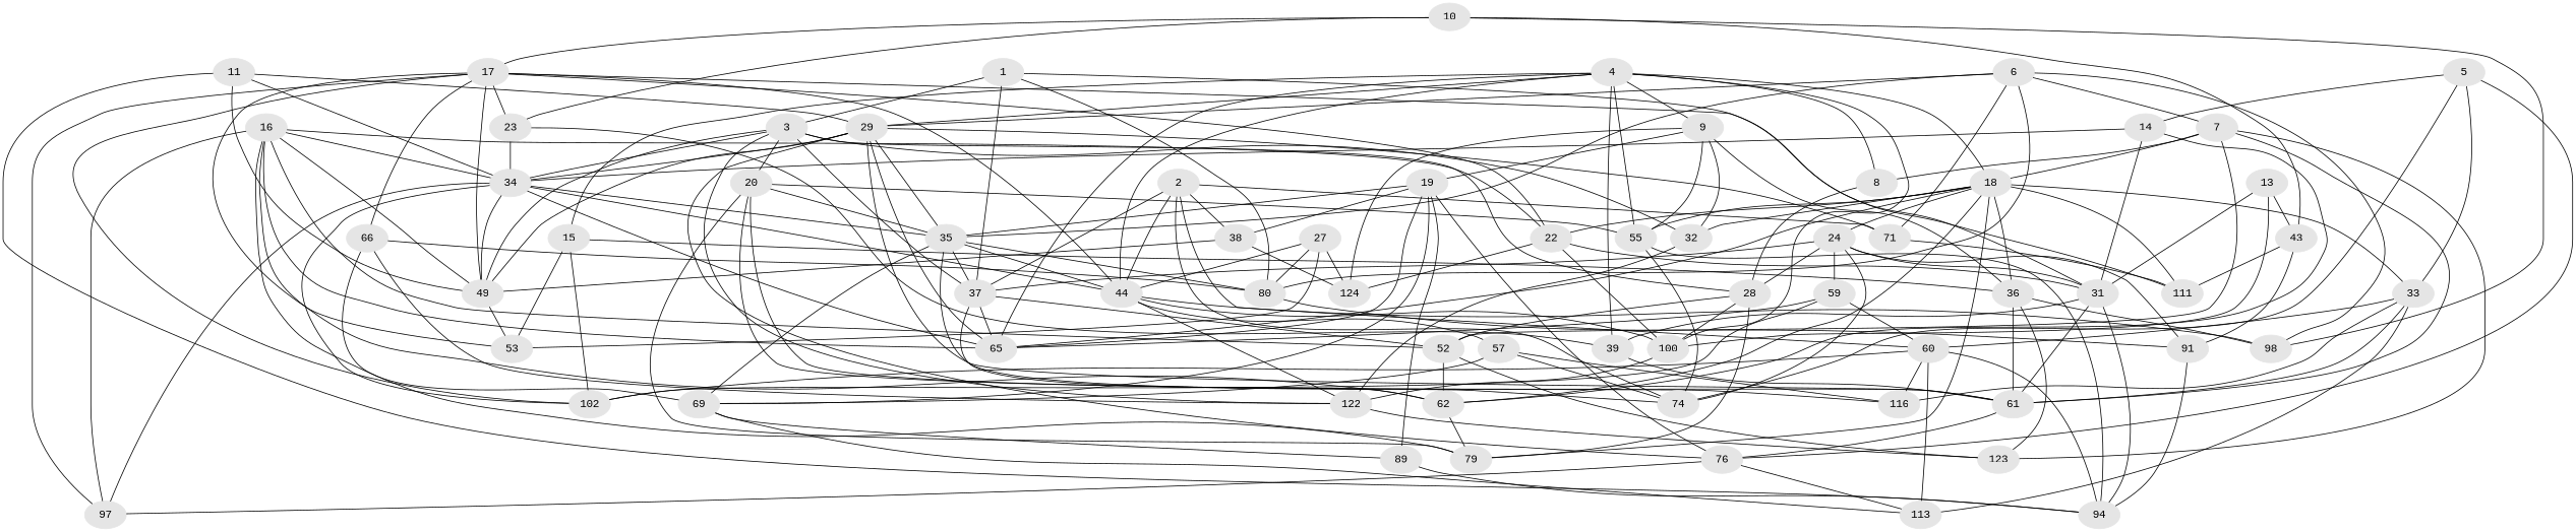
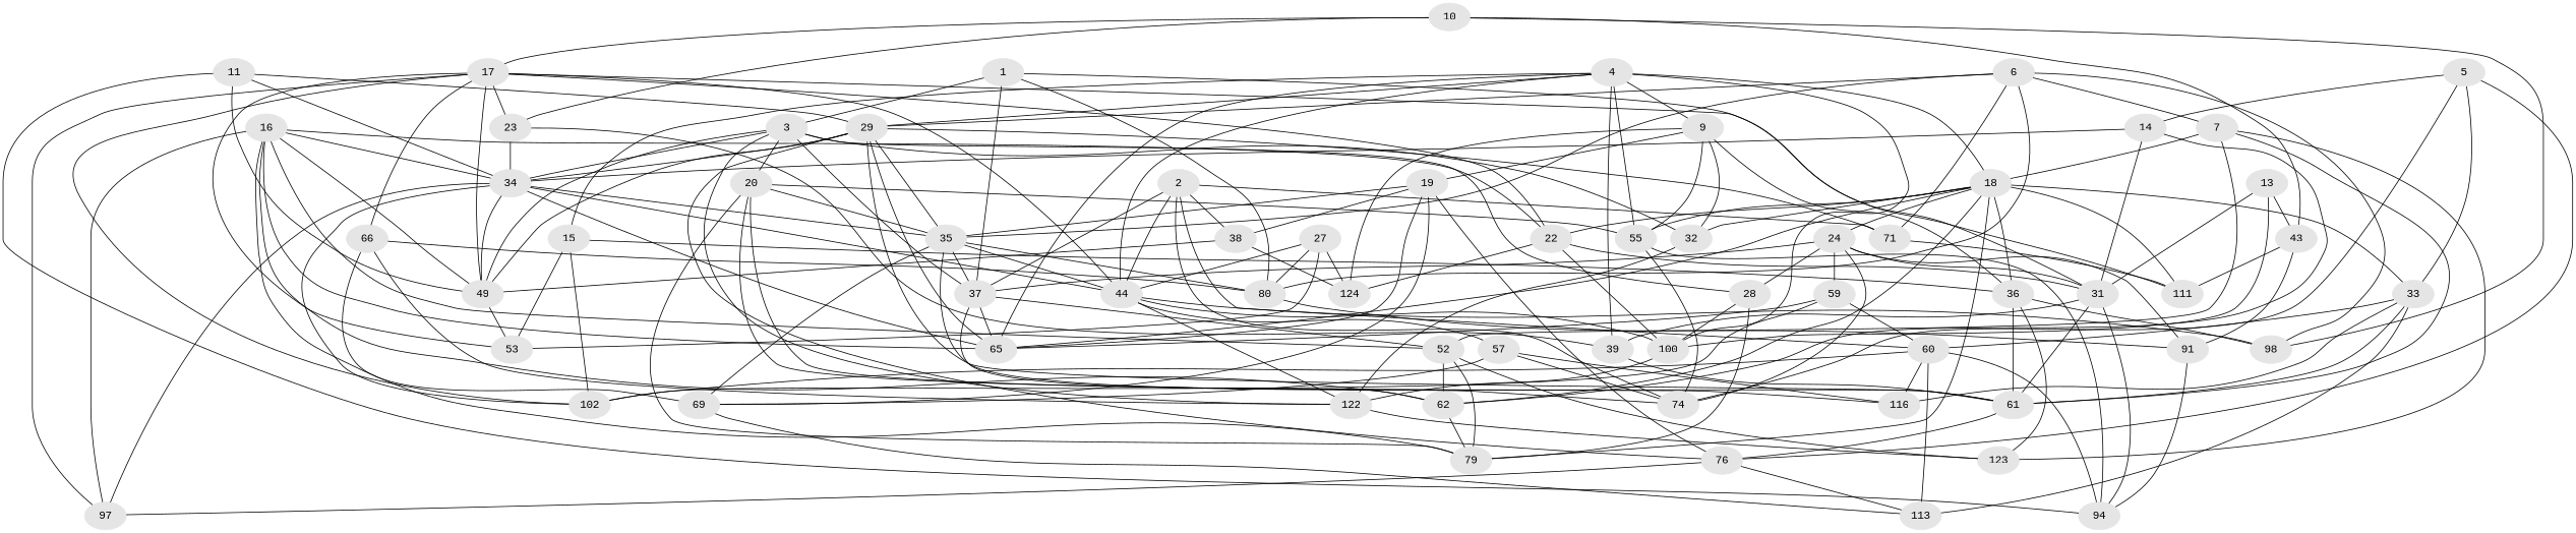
  graph {
    fontname="Liberation Mono"
    node [color=gray90 fontname="Liberation Mono" style=filled]
    edge [fontname="Liberation Mono"]
    3 [super="+117+12"]
    37 [super="+50"]
    20 [super="+40"]
    28 [super="+56"]
    32
    34 [super="+85+42+86"]
    49 [super="+93"]
    122 [super="+127"]
    1
    31 [super="+70"]
    80 [super="+101"]
    39
    61 [super="+83"]
    94 [super="+121"]
    65 [super="+77"]
    52 [super="+108"]
    62 [super="+126"]
    91
    2 [super="+25"]
    38
    44 [super="+46+47"]
    60 [super="+63"]
    71
    74 [super="+131"]
    124
    100 [super="+118"]
    98
    57
    102 [super="+120"]
    116
    113
    111
    55 [super="+82"]
    35 [super="+67+73"]
    79 [super="+95"]
    97
    53
    123
    4 [super="+96+112+88"]
-   8
    9 [super="+130"]
    15
    18 [super="+21"]
    29 [super="+72+54"]
    19 [super="+109+115"]
    36 [super="+41"]
    33 [super="+78"]
    22 [super="+26"]
    24 [super="+99"]
    76 [super="+119"]
    5
    14
    6 [super="+30"]
    7 [super="+105"]
    69 [super="+107"]
-   89
    17 [super="+58+51"]
    23
    66
    10
    43
    11
    13
    16 [super="+48"]
    59
    27
    3 -- 37
    3 -- 20
    3 -- 28
    3 -- 32
    3 -- 34
    3 -- 49
    3 -- 122
    37 -- 65
    37 -- 52
    37 -- 62
    20 -- 61
    20 -- 116
    20 -- 55
    20 -- 35
    20 -- 79
-   28 -- 52
+   79 -- 52
    28 -- 100
    28 -- 79
    32 -- 122
    34 -- 49
    34 -- 65
    34 -- 44
    34 -- 102
    34 -- 35 [weight=3]
    34 -- 97
    49 -- 53
    122 -- 123
    1 -- 3
    1 -- 37
    1 -- 31
    1 -- 80
    31 -- 39
    31 -- 61
    31 -- 94
    80 -- 91
    39 -- 61
    61 -- 76
    52 -- 62
    52 -- 123
    62 -- 79
    91 -- 94
    2 -- 37
    2 -- 38
    2 -- 44
    2 -- 60
    2 -- 71
    2 -- 74
    38 -- 49
    38 -- 124
    44 -- 122
    44 -- 100
    44 -- 98
    44 -- 57
    60 -- 94
    60 -- 102 [weight=2]
    60 -- 116
    60 -- 113
    71 -- 111
    100 -- 122
    57 -- 74
    57 -- 116
    57 -- 69
    55 -- 94
    55 -- 74
    35 -- 37
    35 -- 80
    35 -- 44
    35 -- 74
    35 -- 69
    4 -- 39
    4 -- 65
    4 -- 44
    4 -- 100
    4 -- 55
-   4 -- 8
    4 -- 9
    4 -- 15
    4 -- 18
    4 -- 29
-   8 -- 28
    9 -- 32
    9 -- 124
    9 -- 55
    9 -- 19
    9 -- 36
    15 -- 102
    15 -- 53
    15 -- 36
    18 -- 32
    18 -- 65
    18 -- 62
    18 -- 111
    18 -- 55
    18 -- 79
    18 -- 36
    18 -- 33
    18 -- 22
    18 -- 24
    29 -- 34
    29 -- 49
    29 -- 61
    29 -- 65
    29 -- 71
    29 -- 35
    29 -- 76
    19 -- 65
    19 -- 38
    19 -- 35
    19 -- 76
    19 -- 69
-   19 -- 89 [weight=2]
    36 -- 61
    36 -- 98
    36 -- 123
    33 -- 61
    33 -- 60
    33 -- 116
    33 -- 113
    22 -- 31
    22 -- 124
    22 -- 100
    24 -- 37
    24 -- 28
    24 -- 31
    24 -- 91
    24 -- 74
    24 -- 59
    76 -- 113
    76 -- 97
    5 -- 74
    5 -- 33
    5 -- 76
    5 -- 14
    14 -- 34
    14 -- 31
    14 -- 62
    6 -- 80
    6 -- 71
    6 -- 98
    6 -- 35
    6 -- 29
    6 -- 7
    7 -- 61
    7 -- 52
    7 -- 123
-   7 -- 8
    7 -- 18
    69 -- 113
-   69 -- 89
-   89 -- 94
    17 -- 49
    17 -- 44
    17 -- 102
    17 -- 111
    17 -- 97
    17 -- 53
    17 -- 22
    17 -- 23
    17 -- 66
    23 -- 34
    23 -- 39
    66 -- 122
    66 -- 80
    66 -- 69
    10 -- 98
    10 -- 17
    10 -- 23
    10 -- 43
    43 -- 91
    43 -- 111
    11 -- 34
    11 -- 49
    11 -- 94
    11 -- 29
    13 -- 31
    13 -- 100
    13 -- 43
    16 -- 34
    16 -- 49
    16 -- 65
    16 -- 52
    16 -- 62
    16 -- 79
    16 -- 97
    16 -- 22
    59 -- 65
    59 -- 60
    59 -- 102
    27 -- 80
    27 -- 44
    27 -- 124
    27 -- 53
  }
